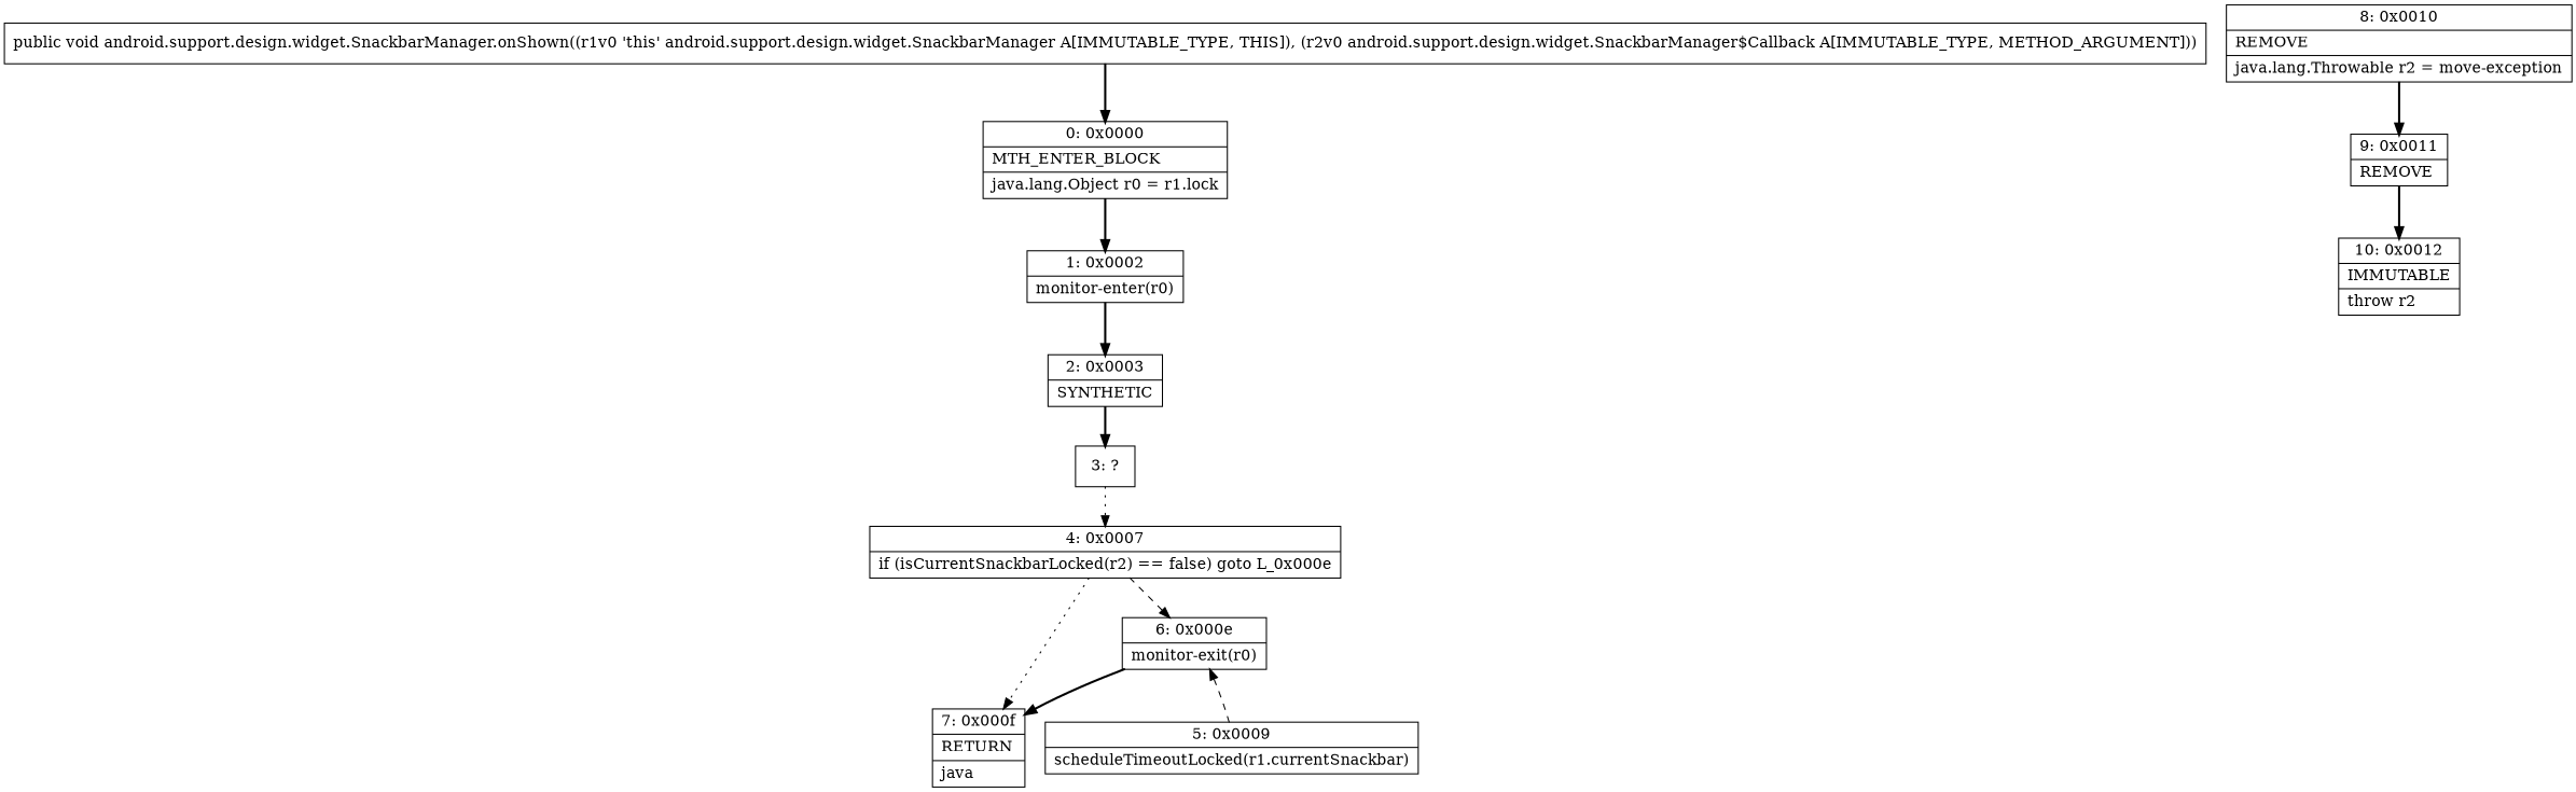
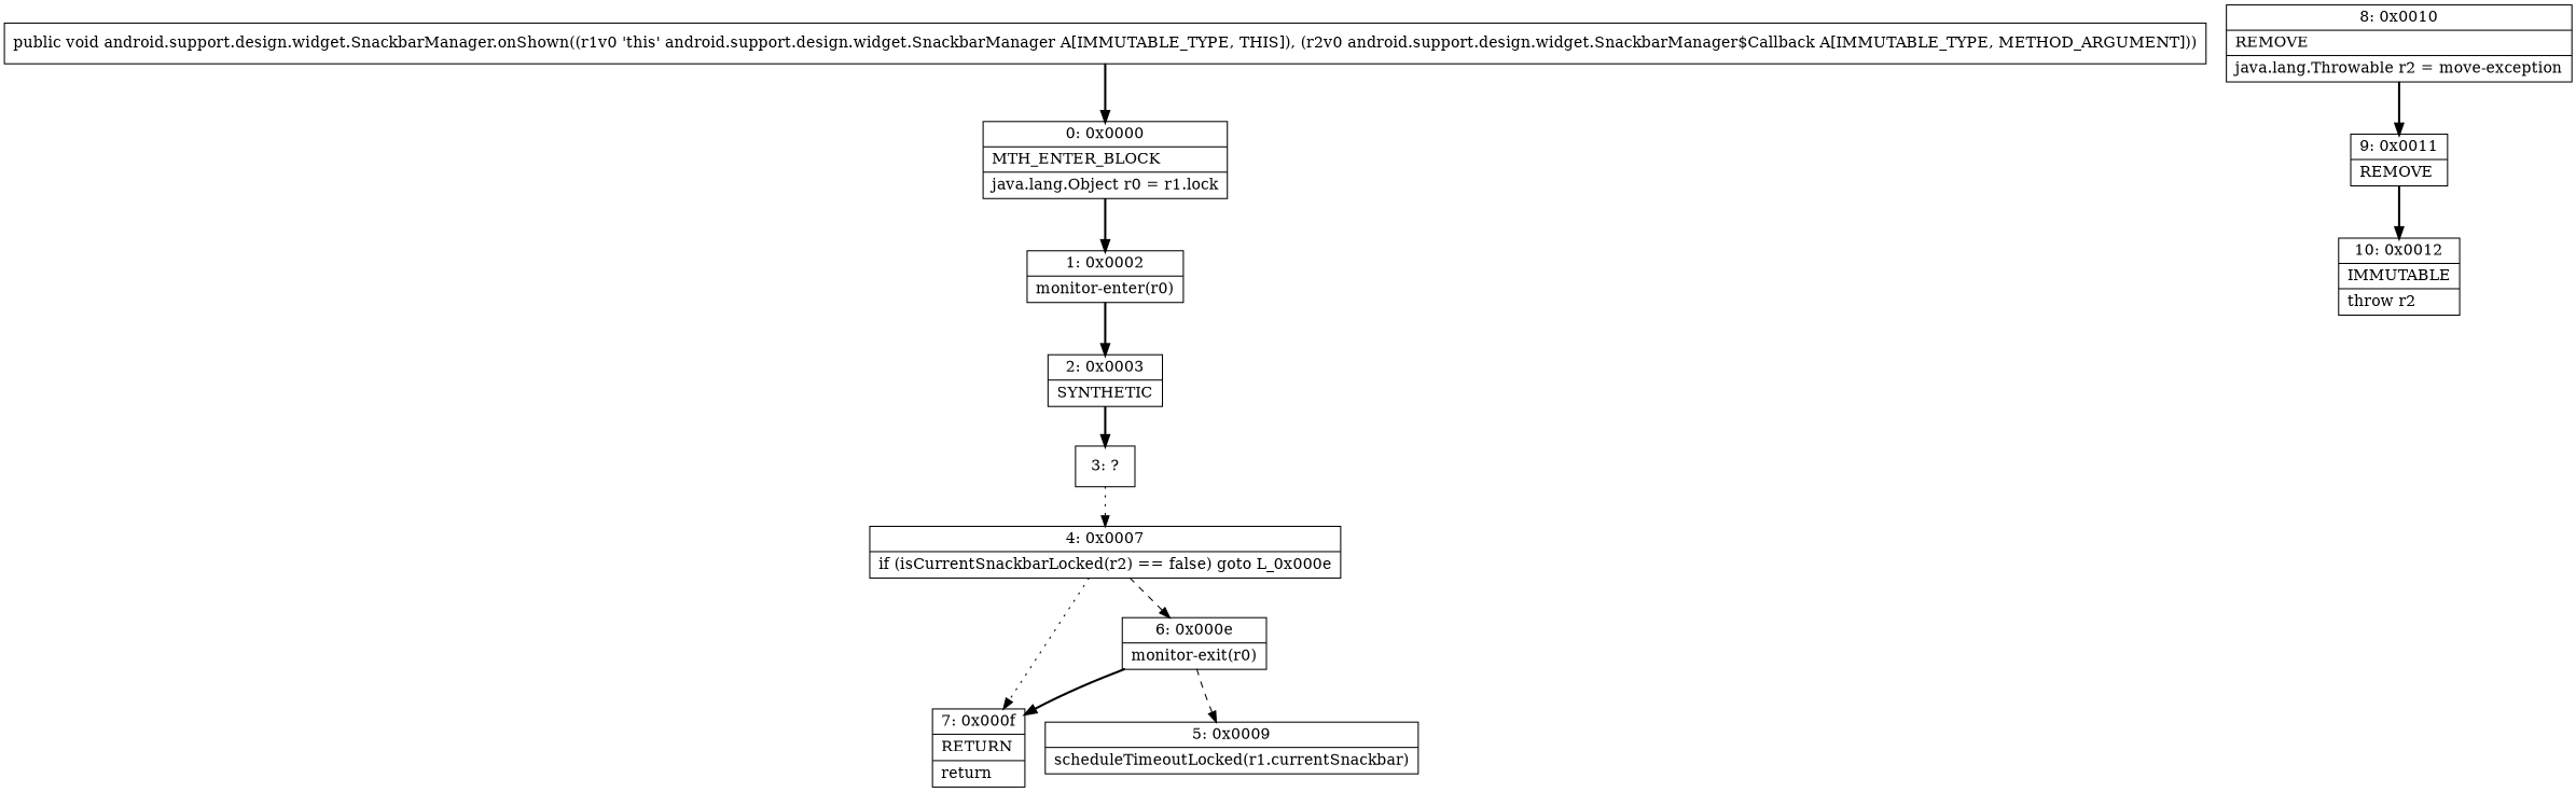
  digraph {
    node [shape=record]
    edge [style=bold]
    n1 [label="{0\:\ 0x0000|MTH_ENTER_BLOCK\l|java.lang.Object r0 = r1.lock\l}"]
    n2 [label="{1\:\ 0x0002|monitor\-enter(r0)\l}"]
    n3 [label="{2\:\ 0x0003|SYNTHETIC\l}"]
    n4 [label="{3\:\ ?}"]
    n5 [label="{4\:\ 0x0007|if (isCurrentSnackbarLocked(r2) == false) goto L_0x000e\l}"]
    n6 [label="{8\:\ 0x0010|REMOVE\l|java.lang.Throwable r2 = move\-exception\l}"]
    n7 [label="{9\:\ 0x0011|REMOVE\l}"]
    n8 [label="{6\:\ 0x000e|monitor\-exit(r0)\l}"]
-   n9 [label="{7\:\ 0x000f|RETURN\l|java\l}"]
+   n9 [label="{7\:\ 0x000f|RETURN\l|return\l}"]
    n10 [label="{5\:\ 0x0009|scheduleTimeoutLocked(r1.currentSnackbar)\l}"]
    n11 [label="{10\:\ 0x0012|IMMUTABLE\l|throw r2\l}"]
    n12 [label="{public void android.support.design.widget.SnackbarManager.onShown((r1v0 'this' android.support.design.widget.SnackbarManager A[IMMUTABLE_TYPE, THIS]), (r2v0 android.support.design.widget.SnackbarManager$Callback A[IMMUTABLE_TYPE, METHOD_ARGUMENT])) }"]
    n1 -> n2
    n2 -> n3
    n3 -> n4
    n4 -> n5 [style=dotted]
    n5 -> n8 [style=dashed]
    n5 -> n9 [style=dotted]
    n6 -> n7
    n7 -> n11
    n8 -> n9
-   n10 -> n8 [style=dashed]
+   n8 -> n10 [style=dashed]
    n12 -> n1
  }
